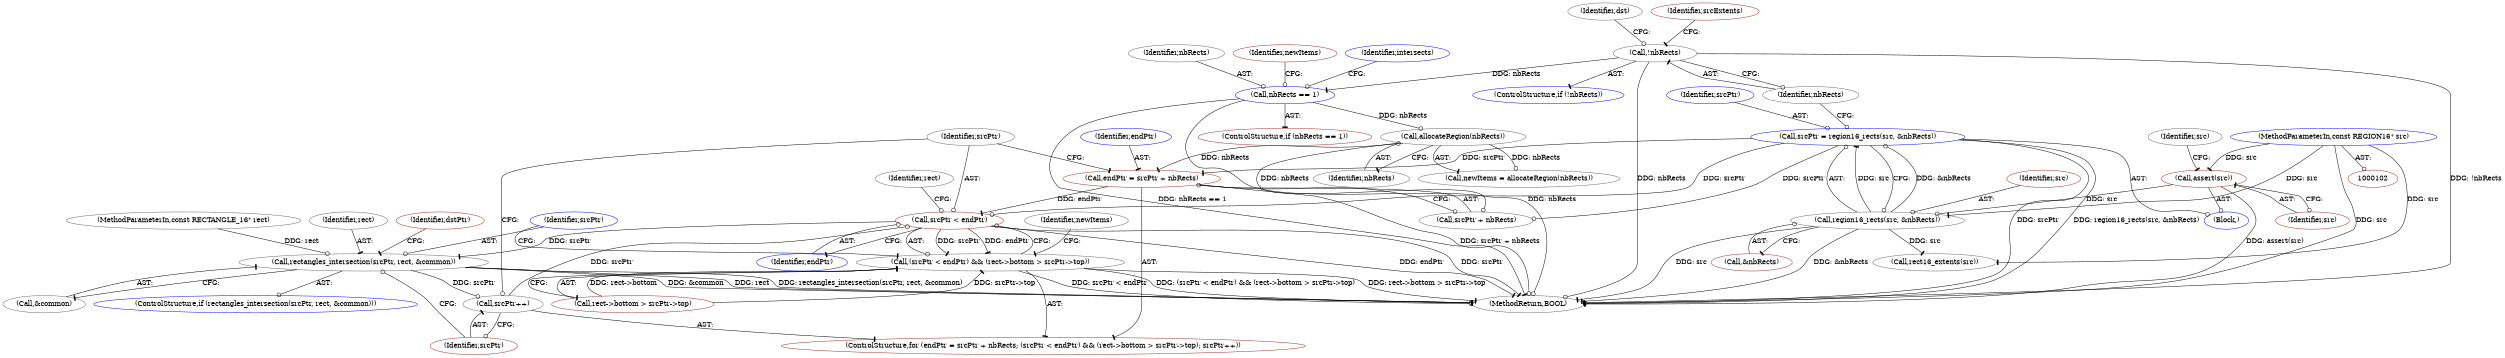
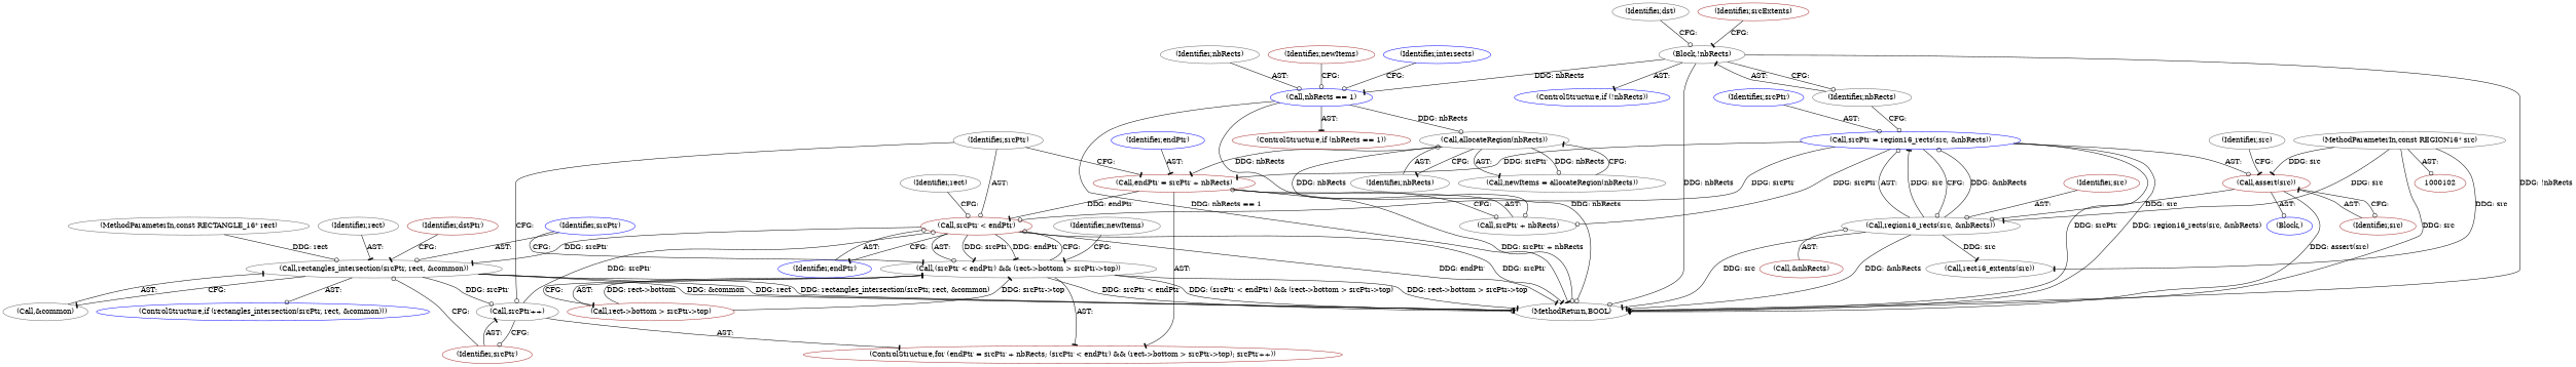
  digraph {
    node [color=gray40]
    edge [arrowhead=tee]
    n1 [color=brown label="(Call,endPtr = srcPtr + nbRects)"]
    n2 [color=brown label="(Call,srcPtr < endPtr)"]
    n3 [color=brown label="(ControlStructure,for (endPtr = srcPtr + nbRects; (srcPtr < endPtr) && (rect->bottom > srcPtr->top); srcPtr++))"]
    n4 [label="(Call,srcPtr + nbRects)"]
    n5 [label="(MethodReturn,BOOL)"]
    n6 [label="(Call,(srcPtr < endPtr) && (rect->bottom > srcPtr->top))"]
    n7 [label="(Call,rectangles_intersection(srcPtr, rect, &common))"]
    n8 [color=blue label="(Identifier,endPtr)"]
    n9 [color=blue label="(Call,srcPtr = region16_rects(src, &nbRects))"]
    n10 [label="(Call,region16_rects(src, &nbRects))"]
    n11 [color=blue label="(Block,)"]
    n12 [color=brown label="(Call,&nbRects)"]
    n13 [label="(Call,rect16_extents(src))"]
    n14 [color=brown label="(Call,assert(src))"]
    n15 [color=brown label="(Identifier,src)"]
-   n16 [color=blue label="(MethodParameterIn,const REGION16* src)"]
+   n16 [label="(MethodParameterIn,const REGION16* src)"]
    1000102 [color=brown]
    n18 [label="(Call,allocateRegion(nbRects))"]
    n19 [label="(Call,newItems = allocateRegion(nbRects))"]
    n20 [label="(Identifier,nbRects)"]
    n21 [color=blue label="(Call,nbRects == 1)"]
    n22 [color=brown label="(ControlStructure,if (nbRects == 1))"]
-   n23 [label="(Call,!nbRects)"]
+   n23 [label="(Block,!nbRects)"]
    n24 [color=blue label="(ControlStructure,if (!nbRects))"]
    n25 [label="(Identifier,nbRects)"]
    n26 [color=brown label="(Call,rect->bottom > srcPtr->top)"]
    n27 [label="(Call,srcPtr++)"]
    n28 [label="(Call,&common)"]
    n29 [color=blue label="(ControlStructure,if (rectangles_intersection(srcPtr, rect, &common)))"]
    n30 [color=brown label="(Identifier,srcPtr)"]
    n31 [label="(Identifier,newItems)"]
    n32 [color=blue label="(Identifier,srcPtr)"]
    n33 [color=blue label="(Identifier,endPtr)"]
    n34 [color=blue label="(Identifier,srcPtr)"]
    n35 [color=brown label="(Identifier,dstPtr)"]
    n36 [color=brown label="(Identifier,src)"]
    n37 [label="(Identifier,nbRects)"]
    n38 [label="(MethodParameterIn,const RECTANGLE_16* rect)"]
    n39 [label="(Identifier,dst)"]
    n40 [color=brown label="(Identifier,srcExtents)"]
    n41 [color=brown label="(Identifier,newItems)"]
    n42 [label="(Identifier,rect)"]
    n43 [label="(Identifier,src)"]
    n44 [label="(Identifier,srcPtr)"]
    n45 [color=blue label="(Identifier,intersects)"]
    n46 [label="(Identifier,rect)"]
    n1 -> n2 [label="DDG: endPtr"]
    n1 -> n3 [label="AST: "]
    n1 -> n4 [arrowhead=odot label="CFG: "]
    n1 -> n5 [arrowhead=odot label="DDG: srcPtr + nbRects"]
    n2 -> n5 [label="DDG: endPtr"]
    n2 -> n5 [label="DDG: srcPtr"]
    n2 -> n6 [arrowhead=odot label="AST: "]
    n2 -> n6 [label="DDG: srcPtr"]
    n2 -> n6 [label="DDG: endPtr"]
    n2 -> n7 [label="DDG: srcPtr"]
    n2 -> n8 [label="CFG: "]
    n4 -> n1 [arrowhead=odot label="AST: "]
    n6 -> n2 [arrowhead=odot label="CFG: "]
    n6 -> n3 [label="AST: "]
    n6 -> n5 [label="DDG: rect->bottom > srcPtr->top"]
    n6 -> n5 [arrowhead=odot label="DDG: srcPtr < endPtr"]
    n6 -> n5 [label="DDG: (srcPtr < endPtr) && (rect->bottom > srcPtr->top)"]
    n6 -> n26 [label="CFG: "]
    n7 -> n5 [arrowhead=odot label="DDG: &common"]
    n7 -> n5 [label="DDG: rect"]
    n7 -> n5 [label="DDG: rectangles_intersection(srcPtr, rect, &common)"]
    n7 -> n27 [arrowhead=odot label="DDG: srcPtr"]
    n7 -> n28 [label="CFG: "]
    n7 -> n29 [arrowhead=odot label="AST: "]
    n8 -> n2 [arrowhead=odot label="AST: "]
    n9 -> n1 [label="DDG: srcPtr"]
    n9 -> n2 [arrowhead=odot label="DDG: srcPtr"]
    n9 -> n4 [arrowhead=odot label="DDG: srcPtr"]
    n9 -> n5 [label="DDG: srcPtr"]
    n9 -> n5 [label="DDG: region16_rects(src, &nbRects)"]
    n9 -> n10 [arrowhead=odot label="CFG: "]
-   n9 -> n11 [arrowhead=odot label="AST: "]
+   n9 -> n14 [arrowhead=odot label="AST: "]
    n10 -> n5 [label="DDG: &nbRects"]
    n10 -> n5 [label="DDG: src"]
    n10 -> n9 [arrowhead=odot label="AST: "]
    n10 -> n9 [label="DDG: src"]
    n10 -> n9 [arrowhead=odot label="DDG: &nbRects"]
-   n10 -> n12 [label="CFG: "]
    n10 -> n13 [label="DDG: src"]
    n12 -> n10 [arrowhead=odot label="AST: "]
    n14 -> n5 [label="DDG: assert(src)"]
    n14 -> n10 [arrowhead=odot label="DDG: src"]
    n14 -> n11 [arrowhead=odot label="AST: "]
    n14 -> n15 [arrowhead=odot label="CFG: "]
    n15 -> n14 [label="AST: "]
    n16 -> n5 [arrowhead=odot label="DDG: src"]
    n16 -> n10 [label="DDG: src"]
    n16 -> n13 [label="DDG: src"]
    n16 -> n14 [label="DDG: src"]
    n16 -> 1000102 [arrowhead=odot label="AST: "]
    n18 -> n1 [label="DDG: nbRects"]
    n18 -> n4 [arrowhead=odot label="DDG: nbRects"]
    n18 -> n19 [label="AST: "]
    n18 -> n19 [arrowhead=odot label="DDG: nbRects"]
    n18 -> n20 [label="CFG: "]
+   n19 -> n18 [label="CFG: "]
    n20 -> n18 [arrowhead=odot label="AST: "]
    n21 -> n5 [arrowhead=odot label="DDG: nbRects"]
    n21 -> n5 [label="DDG: nbRects == 1"]
    n21 -> n18 [arrowhead=odot label="DDG: nbRects"]
    n21 -> n22 [label="AST: "]
    n23 -> n5 [arrowhead=odot label="DDG: nbRects"]
    n23 -> n5 [label="DDG: !nbRects"]
    n23 -> n21 [label="DDG: nbRects"]
    n23 -> n24 [label="AST: "]
    n23 -> n25 [arrowhead=odot label="CFG: "]
    n25 -> n9 [arrowhead=odot label="CFG: "]
    n25 -> n23 [label="AST: "]
    n26 -> n6 [label="AST: "]
    n26 -> n6 [label="DDG: rect->bottom"]
    n26 -> n6 [label="DDG: srcPtr->top"]
    n27 -> n2 [arrowhead=odot label="DDG: srcPtr"]
    n27 -> n3 [label="AST: "]
    n27 -> n30 [arrowhead=odot label="CFG: "]
    n28 -> n7 [label="AST: "]
    n30 -> n7 [arrowhead=odot label="CFG: "]
    n30 -> n27 [label="AST: "]
    n31 -> n6 [label="CFG: "]
    n32 -> n9 [arrowhead=odot label="AST: "]
    n33 -> n1 [label="AST: "]
    n34 -> n6 [label="CFG: "]
    n34 -> n7 [arrowhead=odot label="AST: "]
    n35 -> n7 [label="CFG: "]
    n36 -> n10 [arrowhead=odot label="AST: "]
    n37 -> n21 [arrowhead=odot label="AST: "]
    n38 -> n7 [arrowhead=odot label="DDG: rect"]
    n39 -> n23 [arrowhead=odot label="CFG: "]
    n40 -> n23 [label="CFG: "]
    n41 -> n21 [arrowhead=odot label="CFG: "]
    n42 -> n2 [arrowhead=odot label="CFG: "]
    n43 -> n14 [label="CFG: "]
    n44 -> n1 [label="CFG: "]
    n44 -> n2 [arrowhead=odot label="AST: "]
    n44 -> n27 [arrowhead=odot label="CFG: "]
    n45 -> n21 [arrowhead=odot label="CFG: "]
    n46 -> n7 [label="AST: "]
  }
